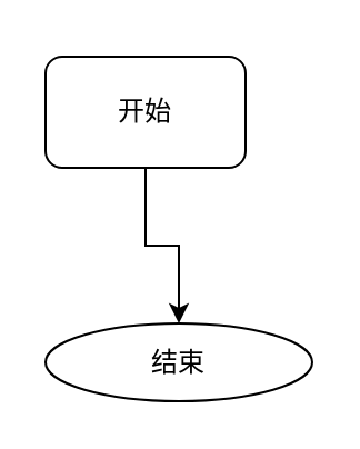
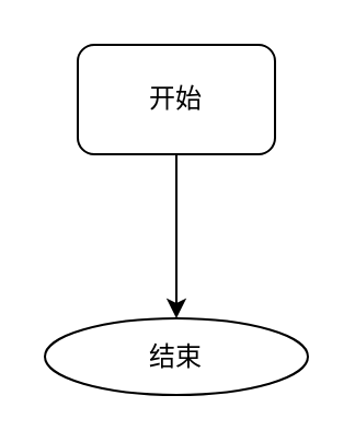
  <mxCell id="0" />
  <mxCell id="1" parent="0" />
  <mxCell id="2" value="" style="edgeStyle=orthogonalEdgeStyle;rounded=0;orthogonalLoop=1;jettySize=auto;html=1;" edge="1" parent="1" source="3" target="4"><mxGeometry relative="1" as="geometry" /></mxCell>
- <mxCell id="3" value="开始" style="rounded=1;whiteSpace=wrap;html=1;" parent="1" vertex="1"><mxGeometry x="20" y="25" width="90" height="50" as="geometry" /></mxCell>
+ <mxCell id="3" value="开始" style="rounded=1;whiteSpace=wrap;html=1;" parent="1" vertex="1"><mxGeometry x="35" y="20" width="90" height="50" as="geometry" /></mxCell>
  <mxCell id="4" value="结束" style="ellipse;whiteSpace=wrap;html=1;rounded=1;" vertex="1" parent="1"><mxGeometry x="20" y="145" width="120" height="35" as="geometry" /></mxCell>
